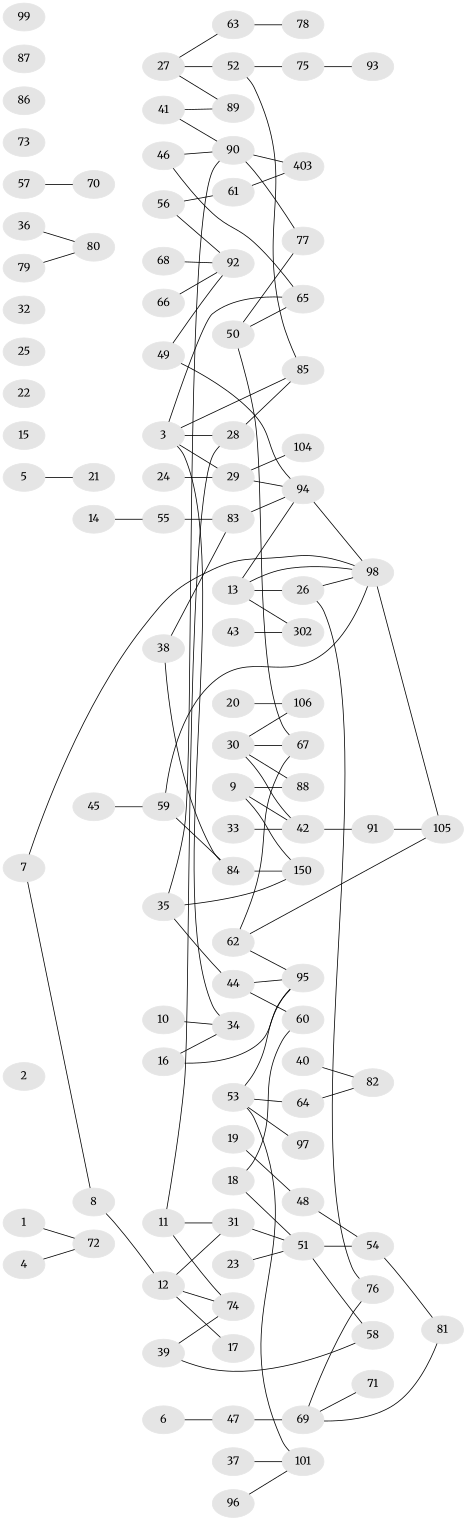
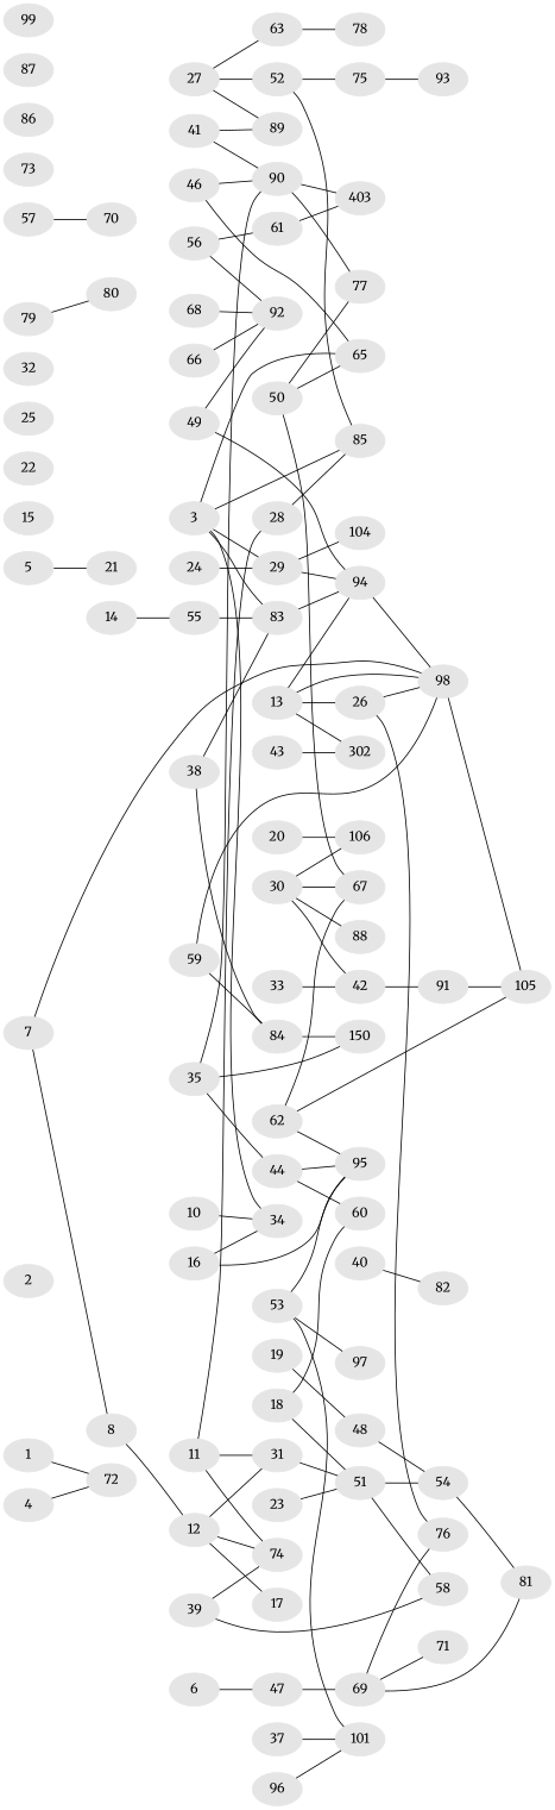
  graph {
    fontname=Merriweather
    rankdir=LR
    node [color=gray90 fontname=Merriweather style=filled]
    edge [fontname=Merriweather]
    1
    72
    2
    3
    28
    29
    34
    65
    85
    94
    104
    4
    5
    21
    6
    47
    69
    7
    8
    98
    12
    105
    31
    74
    17
-   9
    42
    88
    n29 [label=150]
    91
    10
    11
    51
    n34 [label=403]
    61
    13
    26
    n38 [label=302]
    76
    14
    55
    83
    15
    16
    95
    18
    60
    19
    48
    54
    20
    106
    22
    23
    58
    24
    25
    27
    52
    63
    89
    75
    78
    30
    67
    32
    33
    35
    44
    90
    77
-   36
    80
    37
    101
    38
    84
    39
    40
    82
    41
    43
-   45
    59
    46
    81
    49
    92
    50
    93
    53
-   64
    97
    56
    57
    70
    62
    66
    68
    71
    73
    79
    86
    87
    96
    99
    1 -- 72
-   3 -- 28
+   3 -- 83
    3 -- 29
    3 -- 34
    3 -- 65
    3 -- 85
    28 -- 85
    29 -- 94
    29 -- 104
    94 -- 98
    4 -- 72
    5 -- 21
    6 -- 47
    47 -- 69
    69 -- 76
    69 -- 81
    69 -- 71
    7 -- 8
    7 -- 98
    8 -- 12
    98 -- 105
    12 -- 31
    12 -- 74
    12 -- 17
    31 -- 51
-   9 -- 42
-   9 -- 88
-   9 -- n29
    42 -- 91
    91 -- 105
    10 -- 34
    11 -- 28
    11 -- 31
    11 -- 74
    51 -- 54
    51 -- 58
    61 -- n34
    13 -- 94
    13 -- 98
    13 -- 26
    13 -- n38
    26 -- 98
    26 -- 76
    14 -- 55
    55 -- 83
    83 -- 94
    16 -- 34
    16 -- 95
    18 -- 51
    18 -- 60
    19 -- 48
    48 -- 54
    54 -- 81
    20 -- 106
    23 -- 51
    24 -- 29
    27 -- 52
    27 -- 63
    27 -- 89
    52 -- 85
    52 -- 75
    63 -- 78
    75 -- 93
    30 -- 42
    30 -- 88
    30 -- 106
    30 -- 67
    33 -- 42
    35 -- n29
    35 -- 44
    35 -- 90
    44 -- 95
    44 -- 60
    90 -- n34
    90 -- 77
-   36 -- 80
    37 -- 101
    38 -- 83
    38 -- 84
    84 -- n29
    39 -- 74
    39 -- 58
    40 -- 82
    41 -- 89
    41 -- 90
    43 -- n38
-   45 -- 59
    59 -- 98
    59 -- 84
    46 -- 65
    46 -- 90
    49 -- 94
    49 -- 92
    50 -- 65
    50 -- 67
    50 -- 77
    53 -- 95
    53 -- 101
-   53 -- 64
    53 -- 97
-   64 -- 82
    56 -- 61
    56 -- 92
    57 -- 70
    62 -- 105
    62 -- 95
    62 -- 67
    66 -- 92
    68 -- 92
    79 -- 80
    96 -- 101
  }
